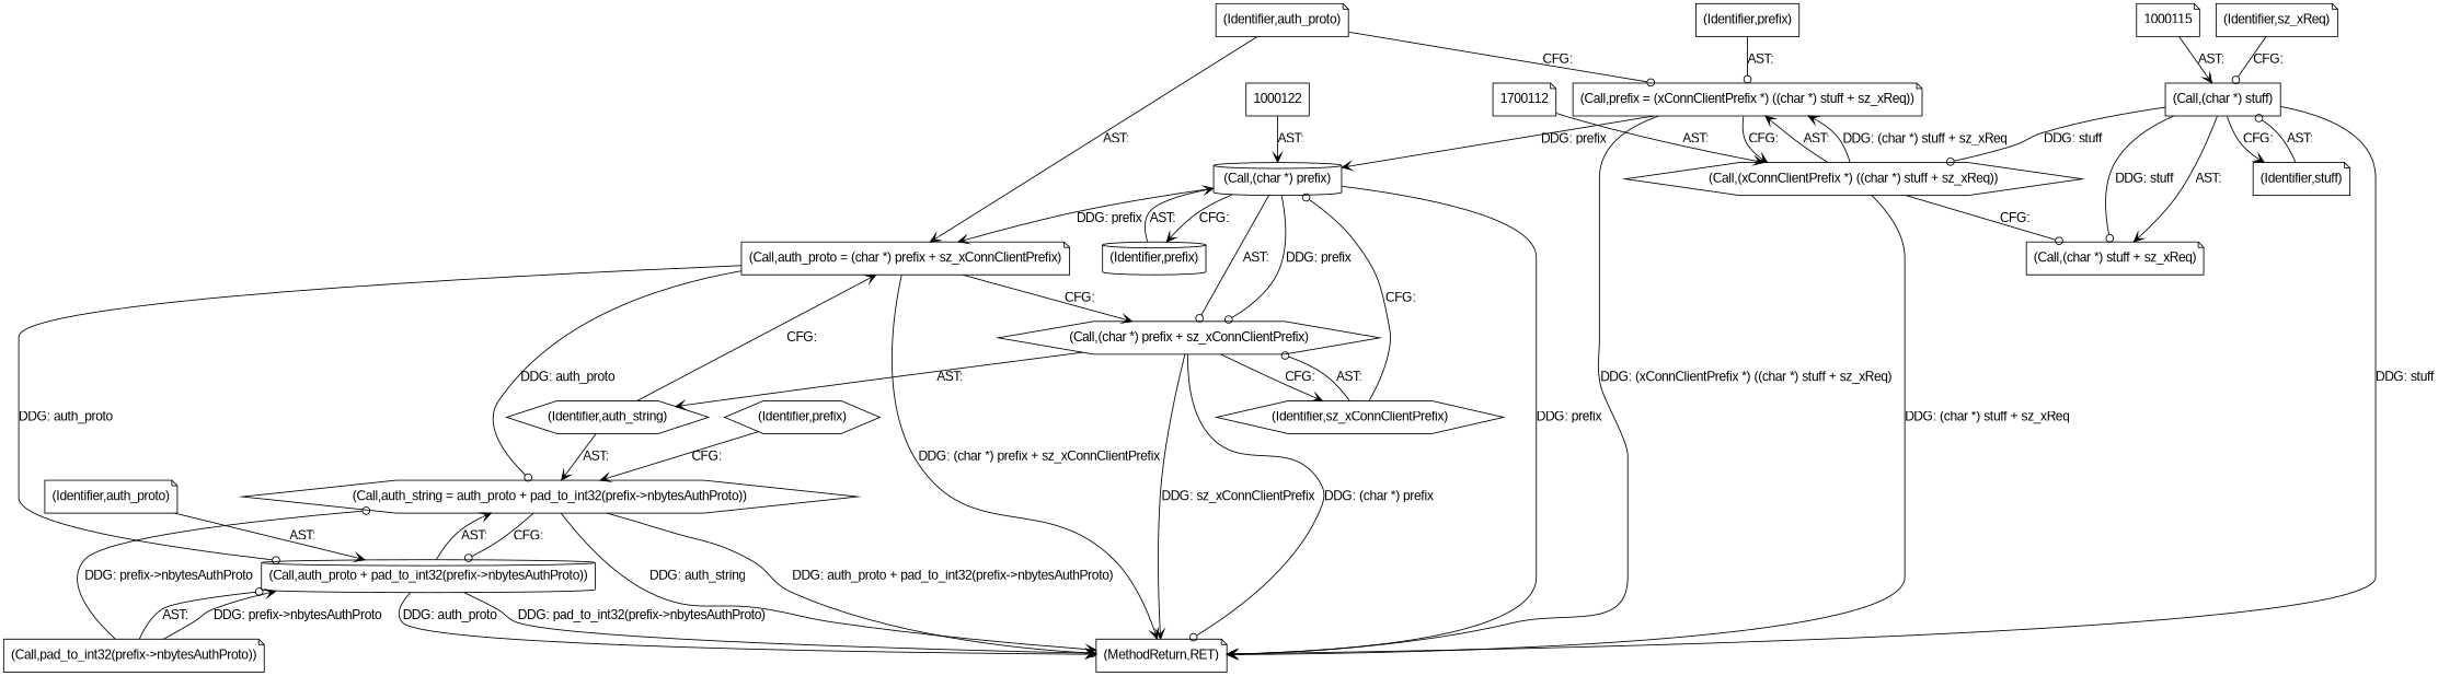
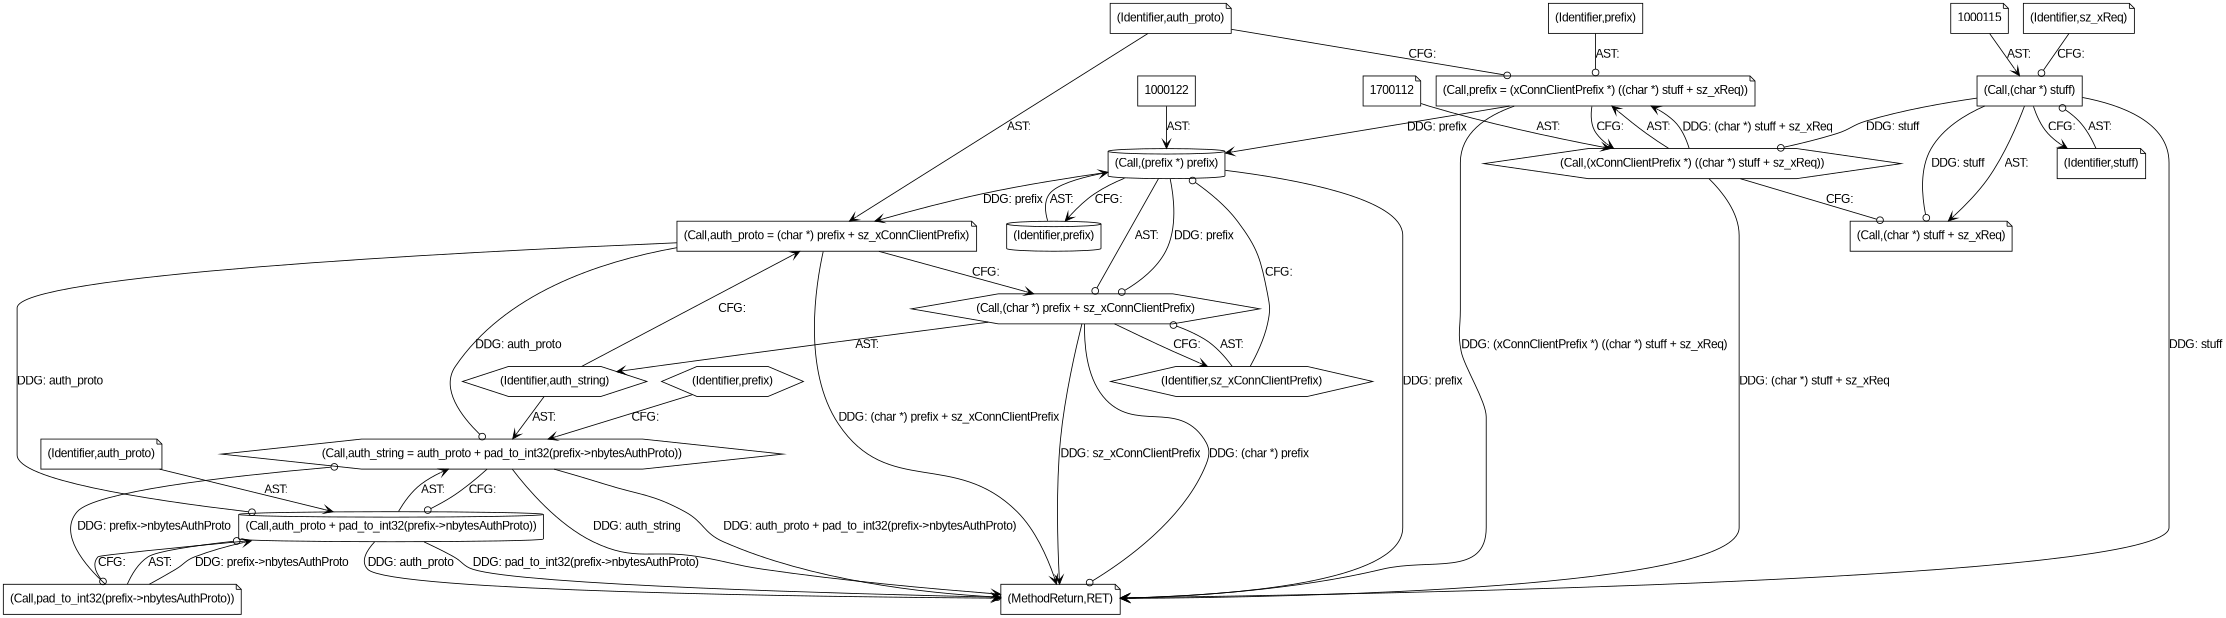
  digraph {
    fontname="Liberation Sans"
    node [fontname="Liberation Sans" shape=note]
    edge [arrowhead=vee fontname="Liberation Sans"]
    n1 [label="(Call,prefix = (xConnClientPrefix *) ((char *) stuff + sz_xReq))"]
    n2 [label="(Call,(xConnClientPrefix *) ((char *) stuff + sz_xReq))" shape=hexagon]
-   n3 [label="(Call,(char *) prefix)" shape=cylinder]
+   n3 [label="(Call,(prefix *) prefix)" shape=cylinder]
    n4 [label="(MethodReturn,RET)"]
    n5 [label="(Call,(char *) stuff + sz_xReq)"]
    n6 [label="(Call,auth_proto = (char *) prefix + sz_xConnClientPrefix)"]
    n7 [label="(Call,(char *) prefix + sz_xConnClientPrefix)" shape=hexagon]
    n8 [label="(Identifier,prefix)" shape=cylinder]
    n9 [label="(Call,(char *) stuff)" shape=box]
    n10 [label="(Identifier,stuff)"]
    n11 [label="(Call,auth_string = auth_proto + pad_to_int32(prefix->nbytesAuthProto))" shape=hexagon]
    n12 [label="(Call,auth_proto + pad_to_int32(prefix->nbytesAuthProto))" shape=cylinder]
    n13 [label="(Identifier,sz_xConnClientPrefix)" shape=hexagon]
    n14 [label="(Identifier,auth_string)" shape=hexagon]
    n15 [label="(Call,pad_to_int32(prefix->nbytesAuthProto))"]
    n16 [label="(Identifier,prefix)" shape=hexagon]
    n17 [label="(Identifier,auth_proto)"]
    n18 [label="(Identifier,auth_proto)"]
    n19 [label="(Identifier,sz_xReq)"]
    n20 [label="(Identifier,prefix)" shape=box]
    n21 [label=1700112]
    1000115
    1000122 [shape=box]
    n1 -> n2 [label="CFG: "]
    n1 -> n3 [label="DDG: prefix"]
    n1 -> n4 [label="DDG: (xConnClientPrefix *) ((char *) stuff + sz_xReq)"]
    n2 -> n1 [label="AST: "]
    n2 -> n1 [label="DDG: (char *) stuff + sz_xReq"]
    n2 -> n4 [label="DDG: (char *) stuff + sz_xReq"]
    n2 -> n5 [arrowhead=odot label="CFG: "]
    n3 -> n4 [label="DDG: prefix"]
    n3 -> n6 [label="DDG: prefix"]
    n3 -> n7 [arrowhead=odot label="AST: "]
    n3 -> n7 [arrowhead=odot label="DDG: prefix"]
    n3 -> n8 [label="CFG: "]
    n6 -> n4 [label="DDG: (char *) prefix + sz_xConnClientPrefix"]
    n6 -> n7 [label="CFG: "]
    n6 -> n11 [arrowhead=odot label="DDG: auth_proto"]
    n6 -> n12 [arrowhead=odot label="DDG: auth_proto"]
    n7 -> n4 [arrowhead=odot label="DDG: (char *) prefix"]
    n7 -> n4 [label="DDG: sz_xConnClientPrefix"]
    n7 -> n13 [label="CFG: "]
    n7 -> n14 [label="AST: "]
    n8 -> n3 [label="AST: "]
    n9 -> n2 [arrowhead=odot label="DDG: stuff"]
    n9 -> n4 [label="DDG: stuff"]
    n9 -> n5 [label="AST: "]
    n9 -> n5 [arrowhead=odot label="DDG: stuff"]
    n9 -> n10 [label="CFG: "]
    n10 -> n9 [arrowhead=odot label="AST: "]
    n11 -> n4 [arrowhead=odot label="DDG: auth_proto + pad_to_int32(prefix->nbytesAuthProto)"]
    n11 -> n4 [label="DDG: auth_string"]
    n11 -> n12 [arrowhead=odot label="CFG: "]
    n12 -> n4 [label="DDG: auth_proto"]
    n12 -> n4 [label="DDG: pad_to_int32(prefix->nbytesAuthProto)"]
    n12 -> n11 [label="AST: "]
+   n12 -> n15 [arrowhead=odot label="CFG: "]
    n13 -> n3 [arrowhead=odot label="CFG: "]
    n13 -> n7 [arrowhead=odot label="AST: "]
    n14 -> n6 [label="CFG: "]
    n14 -> n11 [label="AST: "]
    n15 -> n11 [arrowhead=odot label="DDG: prefix->nbytesAuthProto"]
    n15 -> n12 [arrowhead=odot label="AST: "]
    n15 -> n12 [label="DDG: prefix->nbytesAuthProto"]
    n16 -> n11 [label="CFG: "]
    n17 -> n1 [arrowhead=odot label="CFG: "]
    n17 -> n6 [label="AST: "]
    n18 -> n12 [label="AST: "]
    n19 -> n9 [arrowhead=odot label="CFG: "]
    n20 -> n1 [arrowhead=odot label="AST: "]
    n21 -> n2 [label="AST: "]
    1000115 -> n9 [label="AST: "]
    1000122 -> n3 [label="AST: "]
  }
